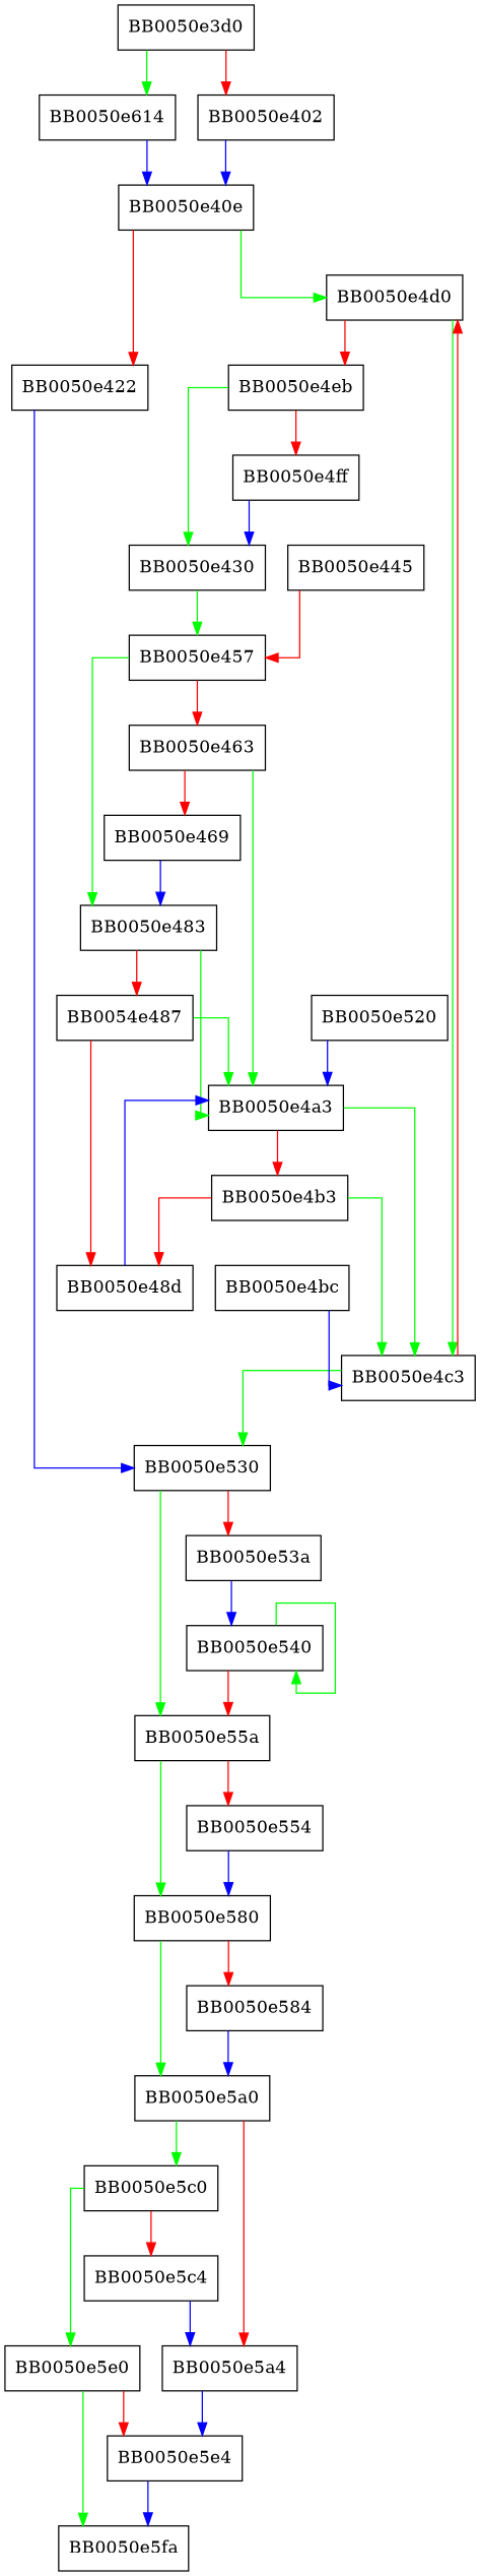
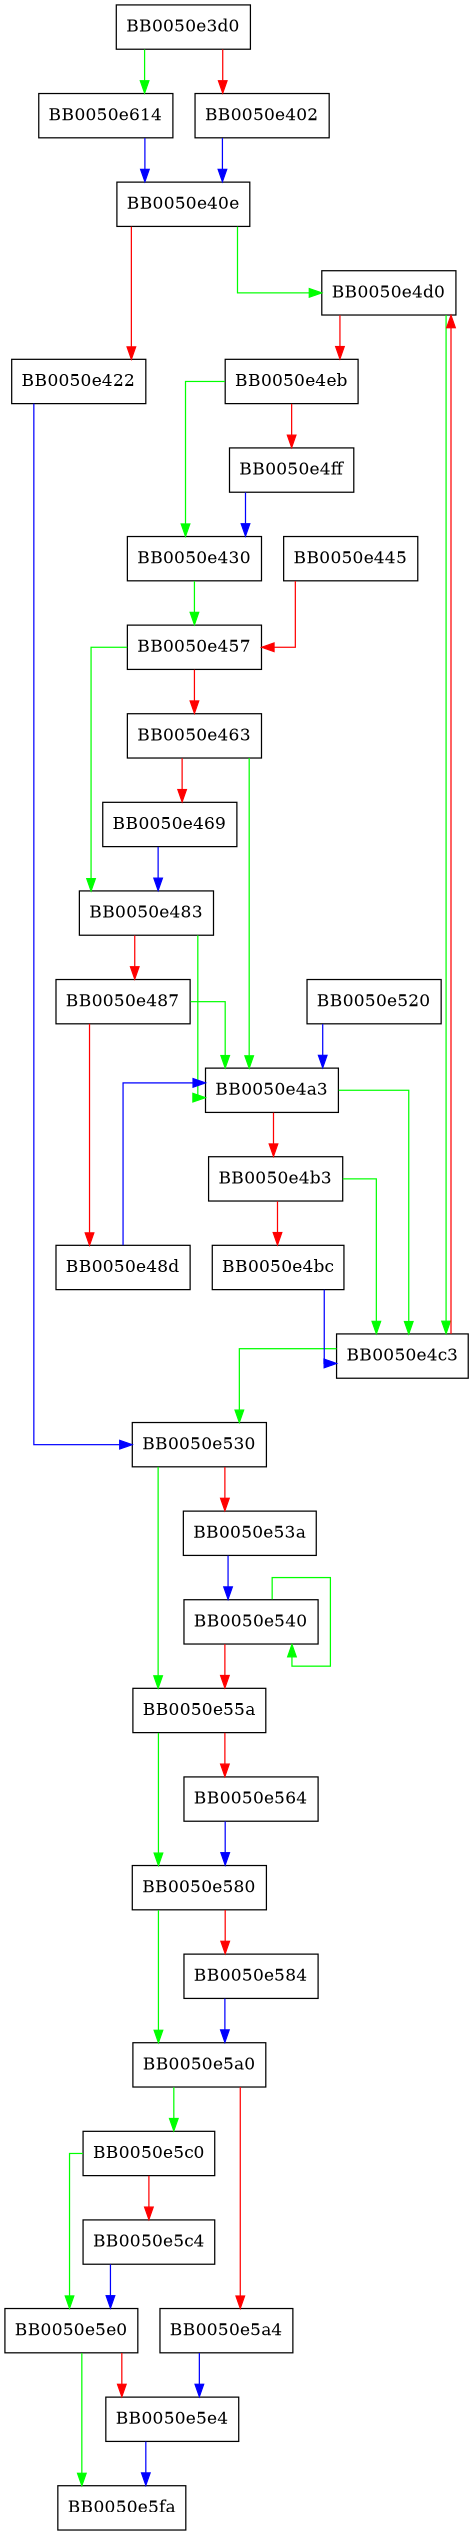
  digraph {
    splines=ortho
    node [shape=box]
    edge [color=green]
    BB0050e3d0
    BB0050e614
    n3 [label=BB0050e402]
    BB0050e40e
    BB0050e4d0
    BB0050e422
    BB0050e4c3
    BB0050e4eb
    BB0050e530
    BB0050e430
    BB0050e4ff
    BB0050e55a
    BB0050e53a
    BB0050e580
-   BB0050e564 [label=BB0050e554]
+   BB0050e564
    BB0050e540
    BB0050e457
    BB0050e483
    BB0050e463
    BB0050e4a3
-   BB0050e487 [label=BB0054e487]
+   BB0050e487
    BB0050e469
    BB0050e520
    BB0050e445
    BB0050e4b3
    BB0050e48d
    BB0050e4bc
    BB0050e5a0
    BB0050e584
    BB0050e5c0
    BB0050e5a4
    BB0050e5e0
    BB0050e5c4
    BB0050e5e4
    BB0050e5fa
    BB0050e3d0 -> BB0050e614
    BB0050e3d0 -> n3 [color=red]
    BB0050e614 -> BB0050e40e [color=blue]
    n3 -> BB0050e40e [color=blue]
    BB0050e40e -> BB0050e4d0
    BB0050e40e -> BB0050e422 [color=red]
    BB0050e4d0 -> BB0050e4c3
    BB0050e4d0 -> BB0050e4eb [color=red]
    BB0050e422 -> BB0050e530 [color=blue]
    BB0050e4c3 -> BB0050e4d0 [color=red]
    BB0050e4c3 -> BB0050e530
    BB0050e4eb -> BB0050e430
    BB0050e4eb -> BB0050e4ff [color=red]
    BB0050e530 -> BB0050e55a
    BB0050e530 -> BB0050e53a [color=red]
    BB0050e430 -> BB0050e457
    BB0050e4ff -> BB0050e430 [color=blue]
    BB0050e55a -> BB0050e580
    BB0050e55a -> BB0050e564 [color=red]
    BB0050e53a -> BB0050e540 [color=blue]
    BB0050e580 -> BB0050e5a0
    BB0050e580 -> BB0050e584 [color=red]
    BB0050e564 -> BB0050e580 [color=blue]
    BB0050e540 -> BB0050e55a [color=red]
    BB0050e540 -> BB0050e540
    BB0050e457 -> BB0050e483
    BB0050e457 -> BB0050e463 [color=red]
    BB0050e483 -> BB0050e4a3
    BB0050e483 -> BB0050e487 [color=red]
    BB0050e463 -> BB0050e4a3
    BB0050e463 -> BB0050e469 [color=red]
    BB0050e4a3 -> BB0050e4c3
    BB0050e4a3 -> BB0050e4b3 [color=red]
    BB0050e487 -> BB0050e4a3
    BB0050e487 -> BB0050e48d [color=red]
    BB0050e469 -> BB0050e483 [color=blue]
    BB0050e520 -> BB0050e4a3 [color=blue]
    BB0050e445 -> BB0050e457 [color=red]
    BB0050e4b3 -> BB0050e4c3
-   BB0050e4b3 -> BB0050e48d [color=red]
+   BB0050e4b3 -> BB0050e4bc [color=red]
    BB0050e48d -> BB0050e4a3 [color=blue]
    BB0050e4bc -> BB0050e4c3 [color=blue]
    BB0050e5a0 -> BB0050e5c0
    BB0050e5a0 -> BB0050e5a4 [color=red]
    BB0050e584 -> BB0050e5a0 [color=blue]
    BB0050e5c0 -> BB0050e5e0
    BB0050e5c0 -> BB0050e5c4 [color=red]
    BB0050e5a4 -> BB0050e5e4 [color=blue]
    BB0050e5e0 -> BB0050e5e4 [color=red]
    BB0050e5e0 -> BB0050e5fa
-   BB0050e5c4 -> BB0050e5a4 [color=blue]
+   BB0050e5c4 -> BB0050e5e0 [color=blue]
    BB0050e5e4 -> BB0050e5fa [color=blue]
  }
